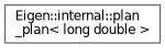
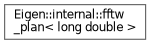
  digraph {
    rankdir=LR
-   n1 [color=grey40 fillcolor=white fontname=Helvetica fontsize=10 height=0.2 label="Eigen::internal::plan\l_plan\< long double \>" shape=box style=filled width=0.4]
+   n1 [color=grey40 fillcolor=white fontname=Helvetica fontsize=10 height=0.2 label="Eigen::internal::fftw\l_plan\< long double \>" shape=box style=filled width=0.4]
  }
